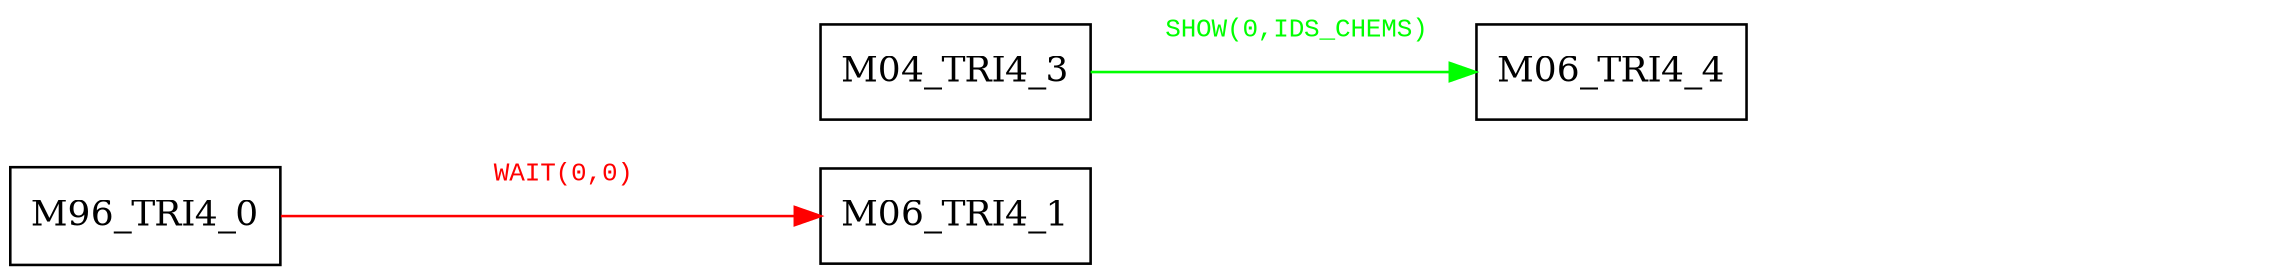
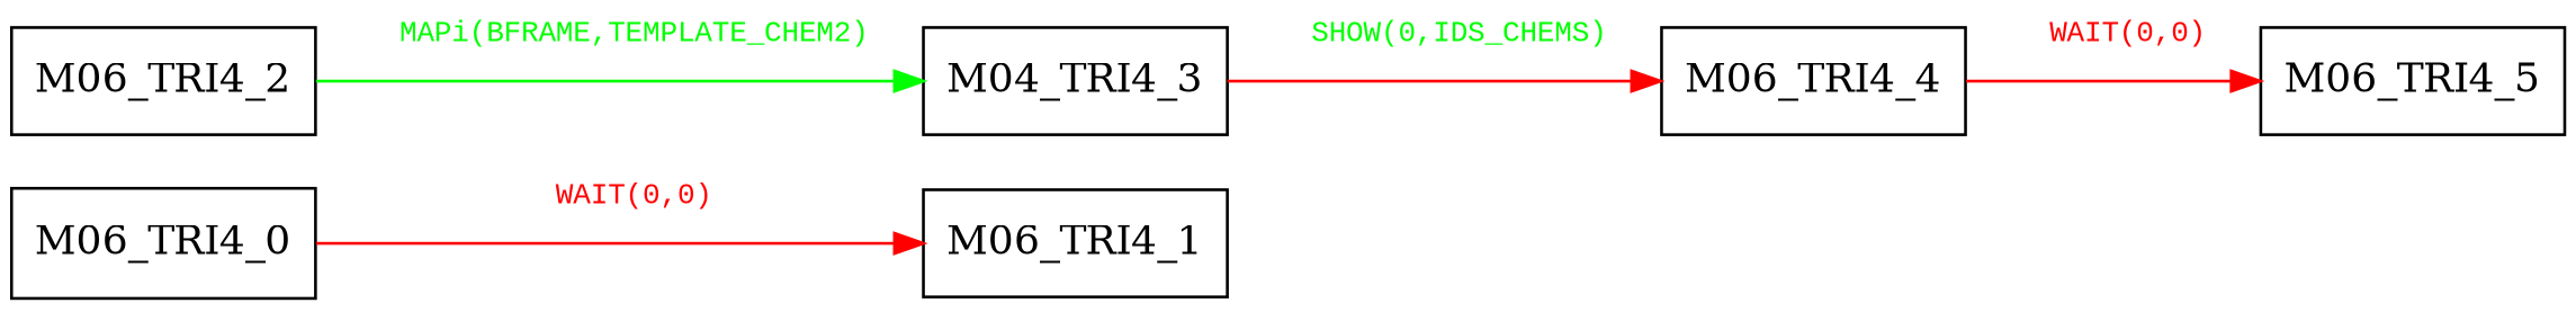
  digraph {
    rankdir=LR
    node [shape=record]
    edge [color=red fontcolor=red]
-   M06_TRI4_0 [label=M96_TRI4_0]
+   M06_TRI4_0
    M06_TRI4_1
    n3 [label=M04_TRI4_3]
+   M06_TRI4_2
    M06_TRI4_4
+   M06_TRI4_5
    M06_TRI4_0 -> M06_TRI4_1 [label=< <font face="Courier New" point-size="10"> WAIT(0,0)<br/> </font>>]
-   n3 -> M06_TRI4_4 [color=green fontcolor=green label=< <font face="Courier New" point-size="10"> SHOW(0,IDS_CHEMS)<br/> </font>>]
+   n3 -> M06_TRI4_4 [fontcolor=green label=< <font face="Courier New" point-size="10"> SHOW(0,IDS_CHEMS)<br/> </font>>]
+   M06_TRI4_2 -> n3 [color=green fontcolor=green label=< <font face="Courier New" point-size="10"> MAPi(BFRAME,TEMPLATE_CHEM2)<br/> </font>>]
+   M06_TRI4_4 -> M06_TRI4_5 [label=< <font face="Courier New" point-size="10"> WAIT(0,0)<br/> </font>>]
  }
